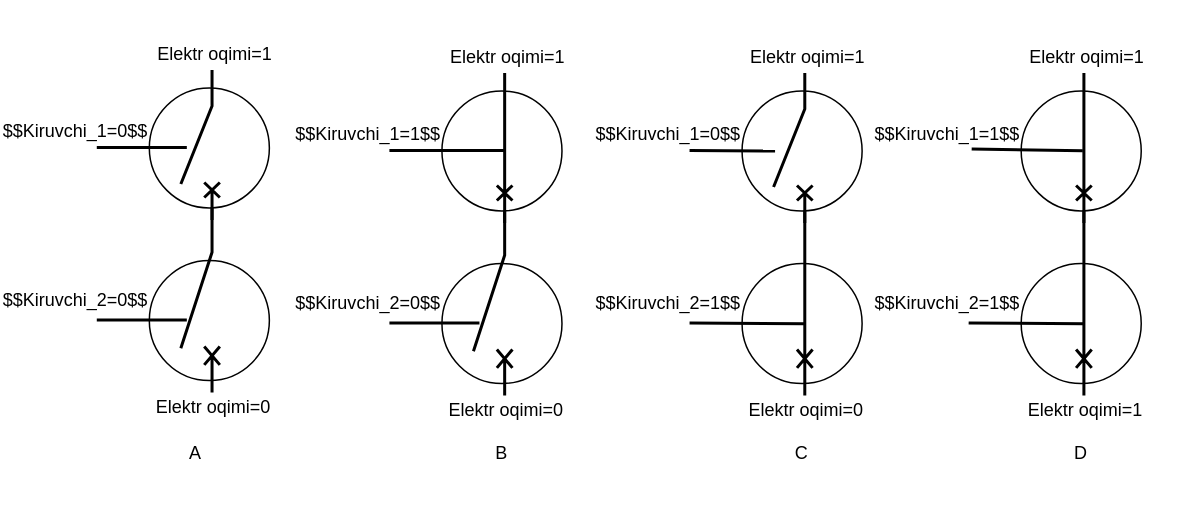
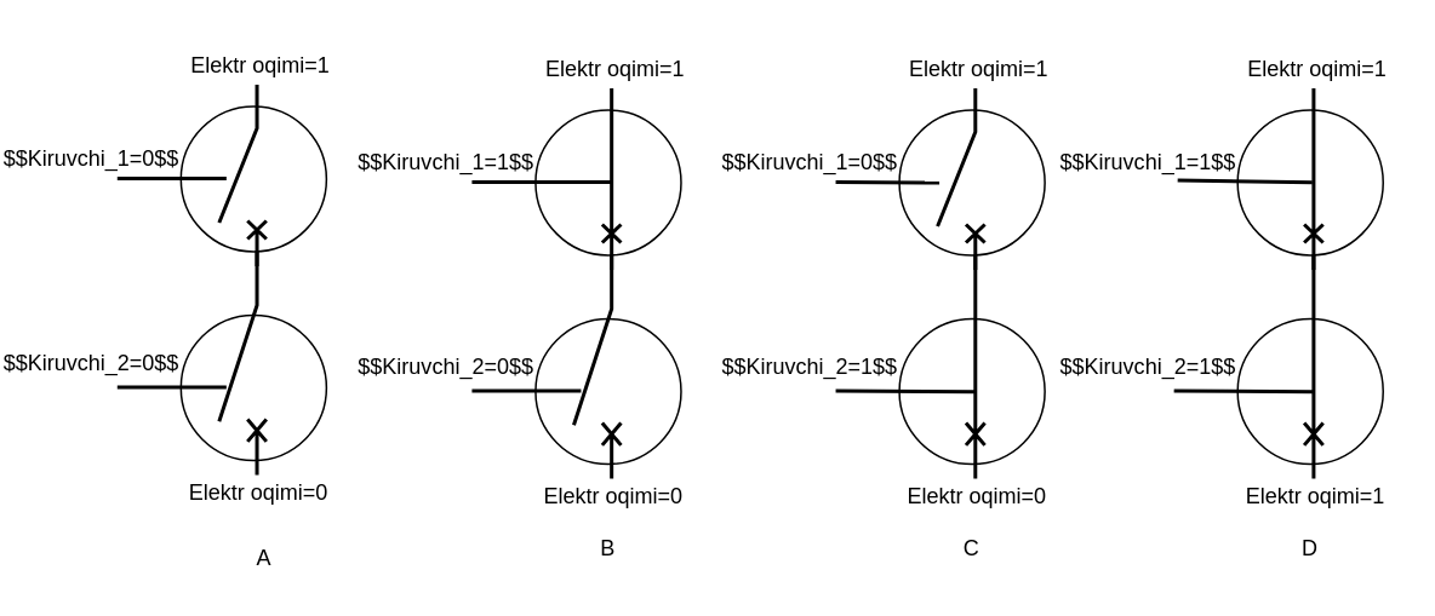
  <mxCell id="0" />
  <mxCell id="1" parent="0" />
  <mxCell id="2" value="" style="ellipse;whiteSpace=wrap;html=1;aspect=fixed;fillColor=none;" parent="1" vertex="1"><mxGeometry x="99" y="58" width="80" height="80" as="geometry" /></mxCell>
  <mxCell id="3" value="" style="endArrow=none;html=1;rounded=0;strokeWidth=2;" parent="1" edge="1"><mxGeometry width="50" height="50" relative="1" as="geometry"><mxPoint x="64" y="97.71" as="sourcePoint" /><mxPoint x="124" y="97.71" as="targetPoint" /></mxGeometry></mxCell>
  <mxCell id="4" value="Elektr oqimi=1" style="text;html=1;align=center;verticalAlign=middle;whiteSpace=wrap;rounded=0;" parent="1" vertex="1"><mxGeometry x="100" y="20.5" width="86" height="30" as="geometry" /></mxCell>
  <mxCell id="5" value="$$Kiruvchi_1=0$$" style="text;html=1;align=center;verticalAlign=middle;whiteSpace=wrap;rounded=0;" parent="1" vertex="1"><mxGeometry x="20" y="72" width="60" height="30" as="geometry" /></mxCell>
  <mxCell id="6" value="" style="pointerEvents=1;verticalLabelPosition=bottom;shadow=0;dashed=0;align=center;html=1;verticalAlign=top;shape=mxgraph.electrical.electro-mechanical.circuitBreaker2;elSwitchState=off;direction=south;movable=1;resizable=1;rotatable=1;deletable=1;editable=1;locked=0;connectable=1;strokeWidth=2;flipV=0;flipH=1;" parent="1" vertex="1"><mxGeometry x="120" y="46" width="26" height="100" as="geometry" /></mxCell>
  <mxCell id="7" value="" style="ellipse;whiteSpace=wrap;html=1;aspect=fixed;fillColor=none;" vertex="1" parent="1"><mxGeometry x="99" y="173" width="80" height="80" as="geometry" /></mxCell>
  <mxCell id="8" value="" style="endArrow=none;html=1;rounded=0;strokeWidth=2;" edge="1" parent="1"><mxGeometry width="50" height="50" relative="1" as="geometry"><mxPoint x="64" y="212.71" as="sourcePoint" /><mxPoint x="124" y="212.71" as="targetPoint" /></mxGeometry></mxCell>
  <mxCell id="9" value="" style="pointerEvents=1;verticalLabelPosition=bottom;shadow=0;dashed=0;align=center;html=1;verticalAlign=top;shape=mxgraph.electrical.electro-mechanical.circuitBreaker2;elSwitchState=off;direction=south;movable=1;resizable=1;rotatable=1;deletable=1;editable=1;locked=0;connectable=1;strokeWidth=2;flipV=0;flipH=1;" vertex="1" parent="1"><mxGeometry x="120" y="138" width="26" height="123" as="geometry" /></mxCell>
  <mxCell id="10" value="Elektr oqimi=0" style="text;html=1;align=center;verticalAlign=middle;whiteSpace=wrap;rounded=0;" vertex="1" parent="1"><mxGeometry x="99" y="256" width="86" height="30" as="geometry" /></mxCell>
  <mxCell id="11" value="$$Kiruvchi_2=0$$" style="text;html=1;align=center;verticalAlign=middle;whiteSpace=wrap;rounded=0;" vertex="1" parent="1"><mxGeometry x="20" y="184.5" width="60" height="30" as="geometry" /></mxCell>
  <mxCell id="12" value="" style="ellipse;whiteSpace=wrap;html=1;aspect=fixed;fillColor=none;" vertex="1" parent="1"><mxGeometry x="294" y="60" width="80" height="80" as="geometry" /></mxCell>
  <mxCell id="13" value="" style="endArrow=none;html=1;rounded=0;strokeWidth=2;entryX=0.517;entryY=0.798;entryDx=0;entryDy=0;entryPerimeter=0;" edge="1" parent="1" target="16"><mxGeometry width="50" height="50" relative="1" as="geometry"><mxPoint x="259" y="99.71" as="sourcePoint" /><mxPoint x="319" y="99.71" as="targetPoint" /></mxGeometry></mxCell>
  <mxCell id="14" value="Elektr oqimi=1" style="text;html=1;align=center;verticalAlign=middle;whiteSpace=wrap;rounded=0;" vertex="1" parent="1"><mxGeometry x="295" y="22.5" width="86" height="30" as="geometry" /></mxCell>
  <mxCell id="15" value="$$Kiruvchi_1=1$$" style="text;html=1;align=center;verticalAlign=middle;whiteSpace=wrap;rounded=0;" vertex="1" parent="1"><mxGeometry x="215" y="74" width="60" height="30" as="geometry" /></mxCell>
  <mxCell id="16" value="" style="pointerEvents=1;verticalLabelPosition=bottom;shadow=0;dashed=0;align=center;html=1;verticalAlign=top;shape=mxgraph.electrical.electro-mechanical.circuitBreaker2;elSwitchState=on;direction=south;movable=1;resizable=1;rotatable=1;deletable=1;editable=1;locked=0;connectable=1;strokeWidth=2;flipV=0;flipH=1;" vertex="1" parent="1"><mxGeometry x="315" y="48" width="26" height="100" as="geometry" /></mxCell>
  <mxCell id="17" value="" style="ellipse;whiteSpace=wrap;html=1;aspect=fixed;fillColor=none;" vertex="1" parent="1"><mxGeometry x="294" y="175" width="80" height="80" as="geometry" /></mxCell>
  <mxCell id="18" value="" style="endArrow=none;html=1;rounded=0;strokeWidth=2;" edge="1" parent="1"><mxGeometry width="50" height="50" relative="1" as="geometry"><mxPoint x="259" y="214.71" as="sourcePoint" /><mxPoint x="319" y="214.71" as="targetPoint" /></mxGeometry></mxCell>
  <mxCell id="19" value="" style="pointerEvents=1;verticalLabelPosition=bottom;shadow=0;dashed=0;align=center;html=1;verticalAlign=top;shape=mxgraph.electrical.electro-mechanical.circuitBreaker2;elSwitchState=off;direction=south;movable=1;resizable=1;rotatable=1;deletable=1;editable=1;locked=0;connectable=1;strokeWidth=2;flipV=0;flipH=1;" vertex="1" parent="1"><mxGeometry x="315" y="140" width="26" height="123" as="geometry" /></mxCell>
  <mxCell id="20" value="Elektr oqimi=0" style="text;html=1;align=center;verticalAlign=middle;whiteSpace=wrap;rounded=0;" vertex="1" parent="1"><mxGeometry x="294" y="258" width="86" height="30" as="geometry" /></mxCell>
  <mxCell id="21" value="$$Kiruvchi_2=0$$" style="text;html=1;align=center;verticalAlign=middle;whiteSpace=wrap;rounded=0;" vertex="1" parent="1"><mxGeometry x="215" y="186.5" width="60" height="30" as="geometry" /></mxCell>
- <mxCell id="22" value="A" style="text;html=1;align=center;verticalAlign=middle;whiteSpace=wrap;rounded=0;" vertex="1" parent="1"><mxGeometry x="100" y="287" width="60" height="30" as="geometry" /></mxCell>
+ <mxCell id="22" value="A" style="text;html=1;align=center;verticalAlign=middle;whiteSpace=wrap;rounded=0;" vertex="1" parent="1"><mxGeometry x="115" y="292" width="60" height="30" as="geometry" /></mxCell>
  <mxCell id="23" value="B" style="text;html=1;align=center;verticalAlign=middle;whiteSpace=wrap;rounded=0;" vertex="1" parent="1"><mxGeometry x="304" y="287" width="60" height="30" as="geometry" /></mxCell>
  <mxCell id="24" value="" style="ellipse;whiteSpace=wrap;html=1;aspect=fixed;fillColor=none;" vertex="1" parent="1"><mxGeometry x="494" y="60" width="80" height="80" as="geometry" /></mxCell>
  <mxCell id="25" value="" style="endArrow=none;html=1;rounded=0;strokeWidth=2;" edge="1" parent="1"><mxGeometry width="50" height="50" relative="1" as="geometry"><mxPoint x="459" y="99.71" as="sourcePoint" /><mxPoint x="516" y="100" as="targetPoint" /></mxGeometry></mxCell>
  <mxCell id="26" value="Elektr oqimi=1" style="text;html=1;align=center;verticalAlign=middle;whiteSpace=wrap;rounded=0;" vertex="1" parent="1"><mxGeometry x="495" y="22.5" width="86" height="30" as="geometry" /></mxCell>
  <mxCell id="27" value="$$Kiruvchi_1=0$$" style="text;html=1;align=center;verticalAlign=middle;whiteSpace=wrap;rounded=0;" vertex="1" parent="1"><mxGeometry x="415" y="74" width="60" height="30" as="geometry" /></mxCell>
  <mxCell id="28" value="" style="pointerEvents=1;verticalLabelPosition=bottom;shadow=0;dashed=0;align=center;html=1;verticalAlign=top;shape=mxgraph.electrical.electro-mechanical.circuitBreaker2;elSwitchState=off;direction=south;movable=1;resizable=1;rotatable=1;deletable=1;editable=1;locked=0;connectable=1;strokeWidth=2;flipV=0;flipH=1;" vertex="1" parent="1"><mxGeometry x="515" y="48" width="26" height="100" as="geometry" /></mxCell>
  <mxCell id="29" value="" style="ellipse;whiteSpace=wrap;html=1;aspect=fixed;fillColor=none;" vertex="1" parent="1"><mxGeometry x="494" y="175" width="80" height="80" as="geometry" /></mxCell>
  <mxCell id="30" value="" style="endArrow=none;html=1;rounded=0;strokeWidth=2;entryX=0.611;entryY=0.825;entryDx=0;entryDy=0;entryPerimeter=0;" edge="1" parent="1" target="31"><mxGeometry width="50" height="50" relative="1" as="geometry"><mxPoint x="459" y="214.71" as="sourcePoint" /><mxPoint x="519" y="214.71" as="targetPoint" /></mxGeometry></mxCell>
  <mxCell id="31" value="" style="pointerEvents=1;verticalLabelPosition=bottom;shadow=0;dashed=0;align=center;html=1;verticalAlign=top;shape=mxgraph.electrical.electro-mechanical.circuitBreaker2;elSwitchState=on;direction=south;movable=1;resizable=1;rotatable=1;deletable=1;editable=1;locked=0;connectable=1;strokeWidth=2;flipV=0;flipH=1;" vertex="1" parent="1"><mxGeometry x="515" y="140" width="26" height="123" as="geometry" /></mxCell>
  <mxCell id="32" value="Elektr oqimi=0" style="text;html=1;align=center;verticalAlign=middle;whiteSpace=wrap;rounded=0;" vertex="1" parent="1"><mxGeometry x="494" y="258" width="86" height="30" as="geometry" /></mxCell>
  <mxCell id="33" value="$$Kiruvchi_2=1$$" style="text;html=1;align=center;verticalAlign=middle;whiteSpace=wrap;rounded=0;" vertex="1" parent="1"><mxGeometry x="415" y="186.5" width="60" height="30" as="geometry" /></mxCell>
  <mxCell id="34" value="C" style="text;html=1;align=center;verticalAlign=middle;whiteSpace=wrap;rounded=0;" vertex="1" parent="1"><mxGeometry x="504" y="287" width="60" height="30" as="geometry" /></mxCell>
  <mxCell id="35" value="" style="ellipse;whiteSpace=wrap;html=1;aspect=fixed;fillColor=none;" vertex="1" parent="1"><mxGeometry x="680" y="60" width="80" height="80" as="geometry" /></mxCell>
  <mxCell id="36" value="" style="endArrow=none;html=1;rounded=0;strokeWidth=2;entryX=0.528;entryY=0.695;entryDx=0;entryDy=0;entryPerimeter=0;" edge="1" parent="1"><mxGeometry width="50" height="50" relative="1" as="geometry"><mxPoint x="647" y="98.71" as="sourcePoint" /><mxPoint x="721.07" y="99.8" as="targetPoint" /></mxGeometry></mxCell>
  <mxCell id="37" value="Elektr oqimi=1" style="text;html=1;align=center;verticalAlign=middle;whiteSpace=wrap;rounded=0;" vertex="1" parent="1"><mxGeometry x="681" y="22.5" width="86" height="30" as="geometry" /></mxCell>
  <mxCell id="38" value="$$Kiruvchi_1=1$$" style="text;html=1;align=center;verticalAlign=middle;whiteSpace=wrap;rounded=0;" vertex="1" parent="1"><mxGeometry x="601" y="74" width="60" height="30" as="geometry" /></mxCell>
  <mxCell id="39" value="" style="pointerEvents=1;verticalLabelPosition=bottom;shadow=0;dashed=0;align=center;html=1;verticalAlign=top;shape=mxgraph.electrical.electro-mechanical.circuitBreaker2;elSwitchState=on;direction=south;movable=1;resizable=1;rotatable=1;deletable=1;editable=1;locked=0;connectable=1;strokeWidth=2;flipV=0;flipH=1;" vertex="1" parent="1"><mxGeometry x="701" y="48" width="26" height="100" as="geometry" /></mxCell>
  <mxCell id="40" value="" style="ellipse;whiteSpace=wrap;html=1;aspect=fixed;fillColor=none;" vertex="1" parent="1"><mxGeometry x="680" y="175" width="80" height="80" as="geometry" /></mxCell>
  <mxCell id="41" value="" style="endArrow=none;html=1;rounded=0;strokeWidth=2;entryX=0.611;entryY=0.825;entryDx=0;entryDy=0;entryPerimeter=0;" edge="1" parent="1" target="42"><mxGeometry width="50" height="50" relative="1" as="geometry"><mxPoint x="645" y="214.71" as="sourcePoint" /><mxPoint x="705" y="214.71" as="targetPoint" /></mxGeometry></mxCell>
  <mxCell id="42" value="" style="pointerEvents=1;verticalLabelPosition=bottom;shadow=0;dashed=0;align=center;html=1;verticalAlign=top;shape=mxgraph.electrical.electro-mechanical.circuitBreaker2;elSwitchState=on;direction=south;movable=1;resizable=1;rotatable=1;deletable=1;editable=1;locked=0;connectable=1;strokeWidth=2;flipV=0;flipH=1;" vertex="1" parent="1"><mxGeometry x="701" y="140" width="26" height="123" as="geometry" /></mxCell>
  <mxCell id="43" value="Elektr oqimi=1" style="text;html=1;align=center;verticalAlign=middle;whiteSpace=wrap;rounded=0;" vertex="1" parent="1"><mxGeometry x="680" y="258" width="86" height="30" as="geometry" /></mxCell>
  <mxCell id="44" value="$$Kiruvchi_2=1$$" style="text;html=1;align=center;verticalAlign=middle;whiteSpace=wrap;rounded=0;" vertex="1" parent="1"><mxGeometry x="601" y="186.5" width="60" height="30" as="geometry" /></mxCell>
  <mxCell id="45" value="D" style="text;html=1;align=center;verticalAlign=middle;whiteSpace=wrap;rounded=0;" vertex="1" parent="1"><mxGeometry x="690" y="287" width="60" height="30" as="geometry" /></mxCell>
